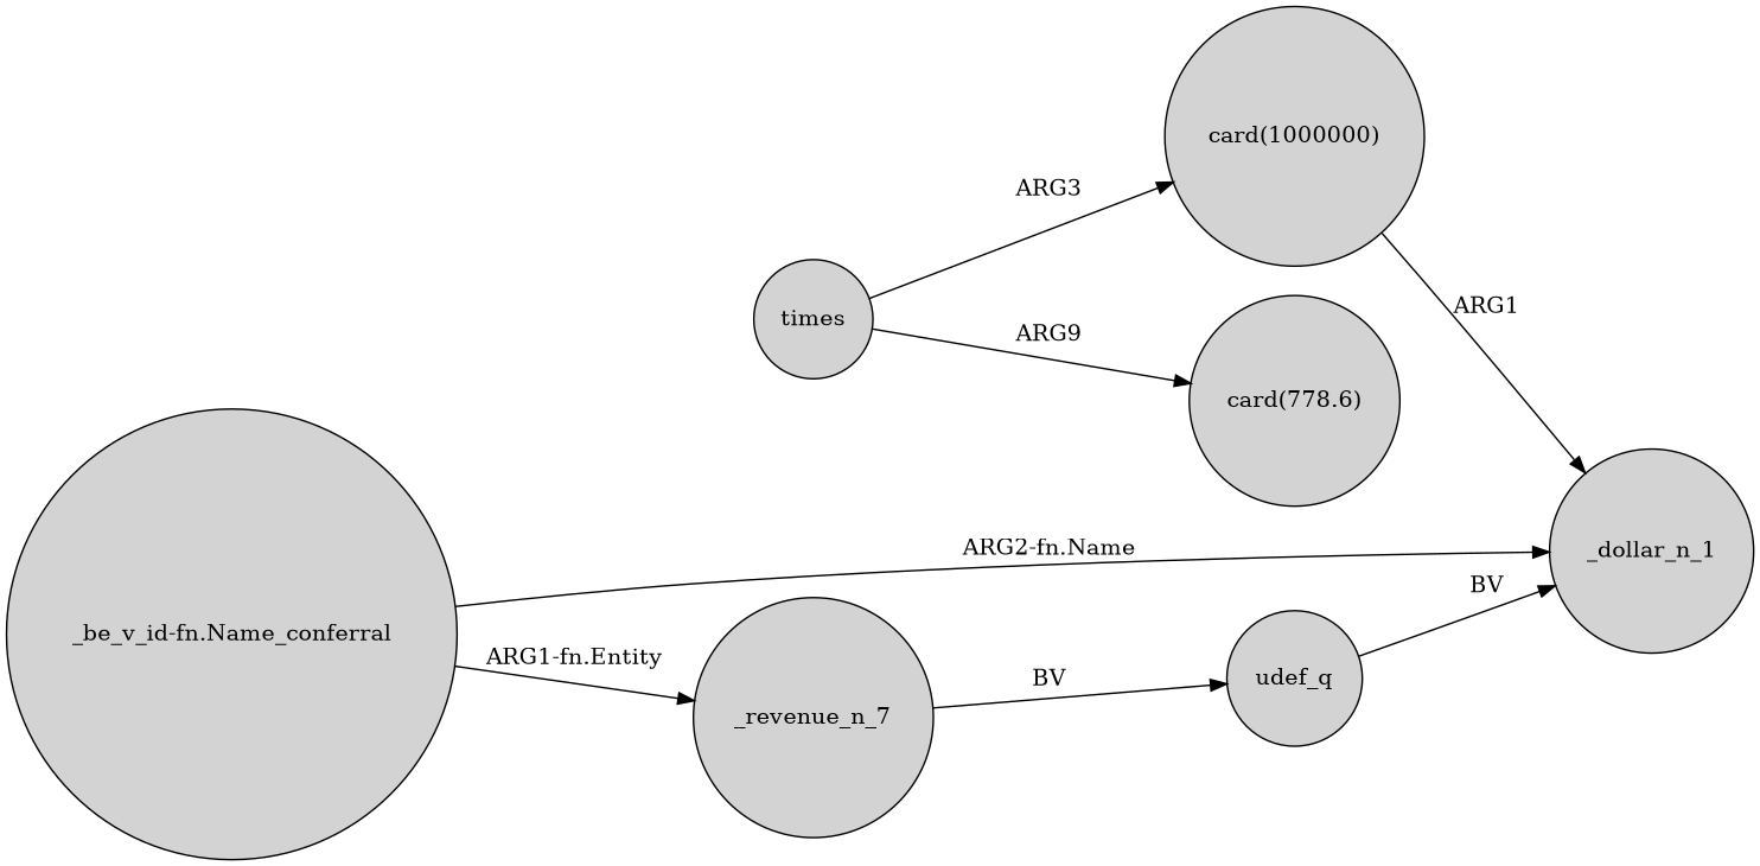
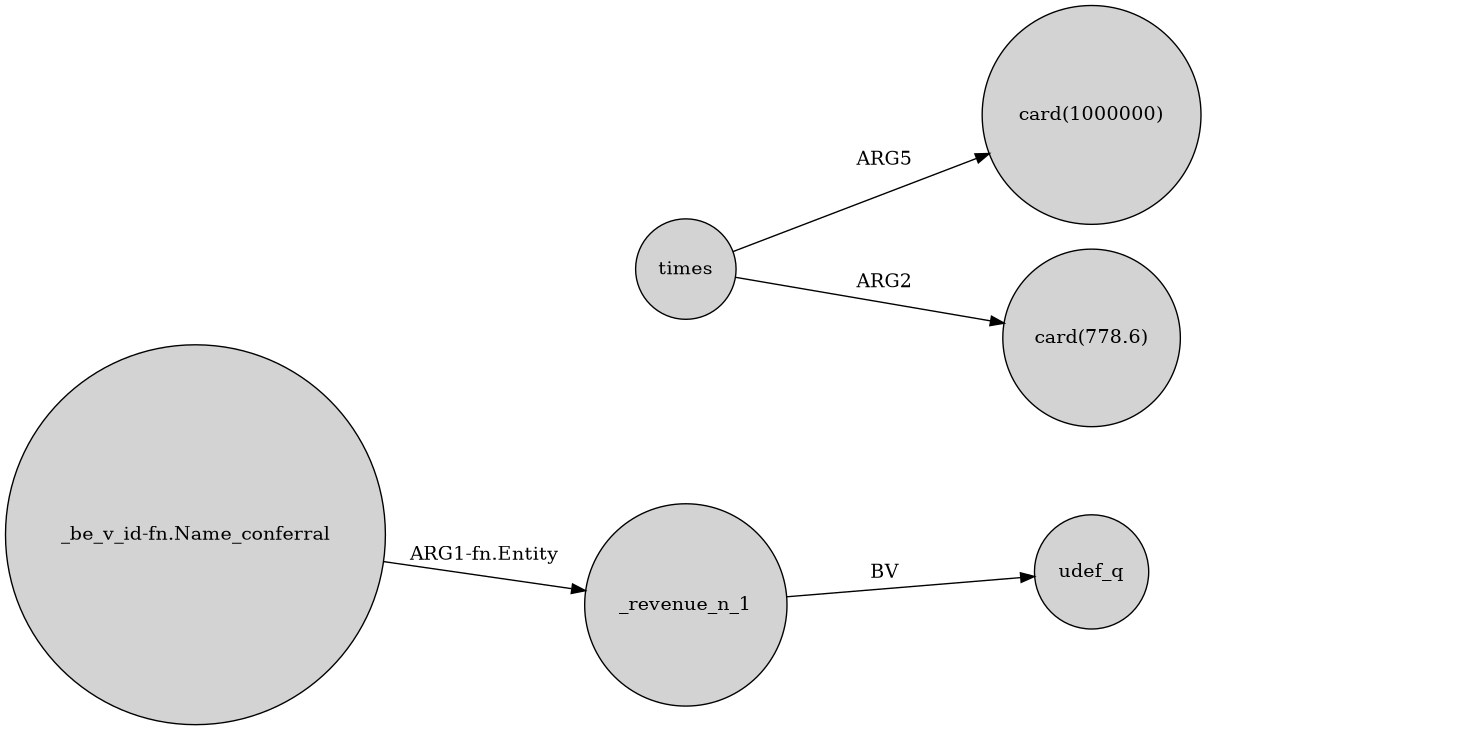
  digraph {
    rankdir=LR
    node [shape=circle style=filled]
    times
    "card(1000000)"
    "card(778.6)"
-   _dollar_n_1
    "_be_v_id-fn.Name_conferral"
-   _revenue_n_1 [label=_revenue_n_7]
+   _revenue_n_1
    udef_q
-   times -> "card(1000000)" [label=ARG3]
-   times -> "card(778.6)" [label=ARG9]
-   "card(1000000)" -> _dollar_n_1 [label=ARG1]
-   "_be_v_id-fn.Name_conferral" -> _dollar_n_1 [label="ARG2-fn.Name"]
+   times -> "card(1000000)" [label=ARG5]
+   times -> "card(778.6)" [label=ARG2]
    "_be_v_id-fn.Name_conferral" -> _revenue_n_1 [label="ARG1-fn.Entity"]
    _revenue_n_1 -> udef_q [label=BV]
-   udef_q -> _dollar_n_1 [label=BV]
  }
